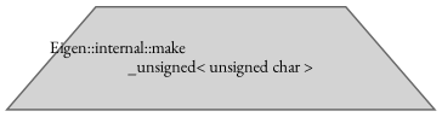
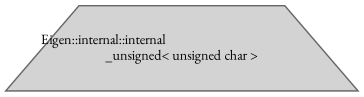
  digraph {
    rankdir=TB
    fontname="EB Garamond"
-   n1 [color=grey40 fillcolor=lightgrey fontname="EB Garamond" fontsize=10 height=0.2 label="Eigen::internal::make\l_unsigned\< unsigned char \>" shape=trapezium style=filled width=0.4]
+   n1 [color=grey40 fillcolor=lightgrey fontname="EB Garamond" fontsize=10 height=0.2 label="Eigen::internal::internal\l_unsigned\< unsigned char \>" shape=trapezium style=filled width=0.4]
  }
